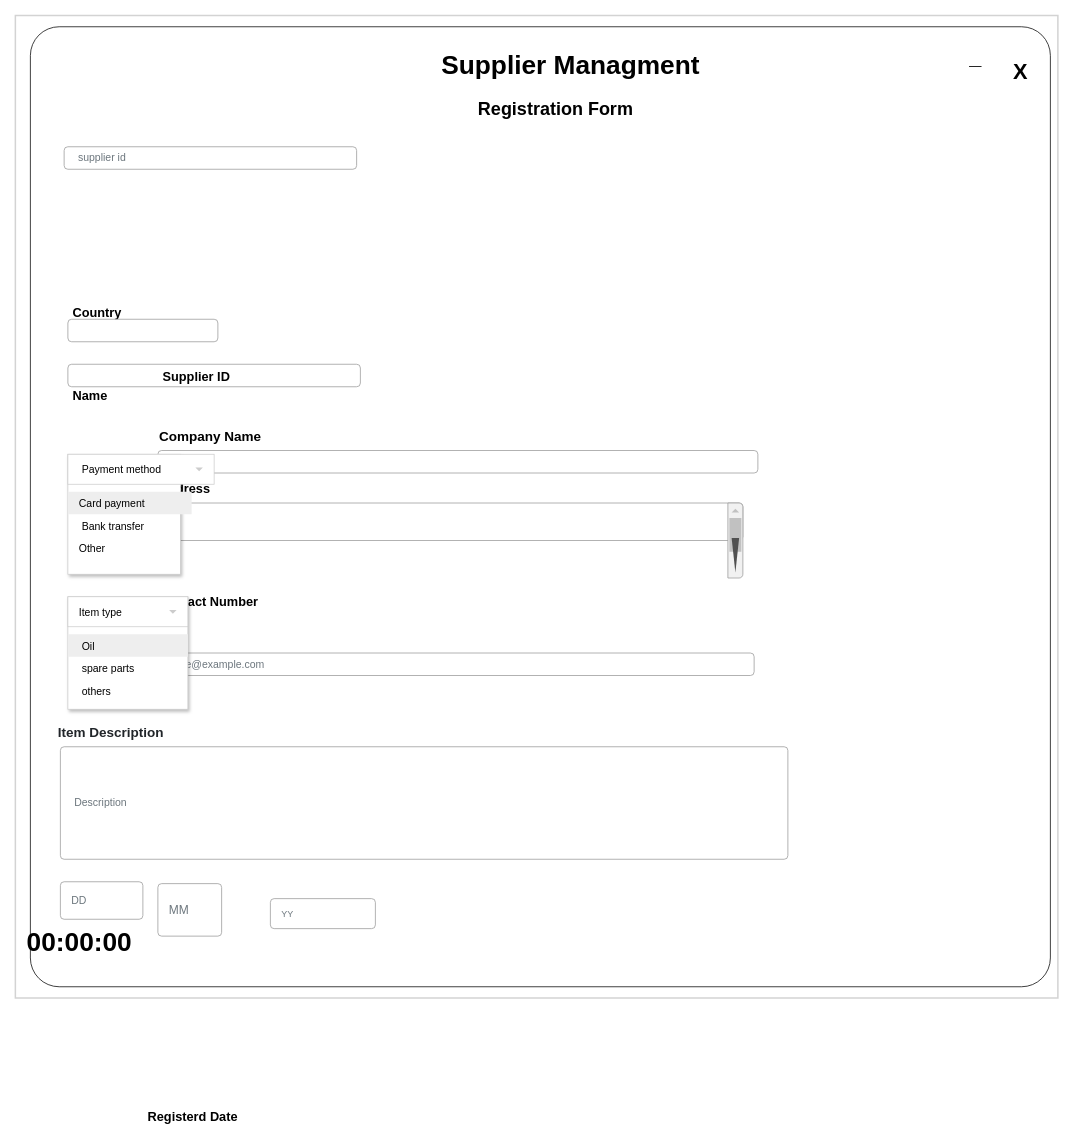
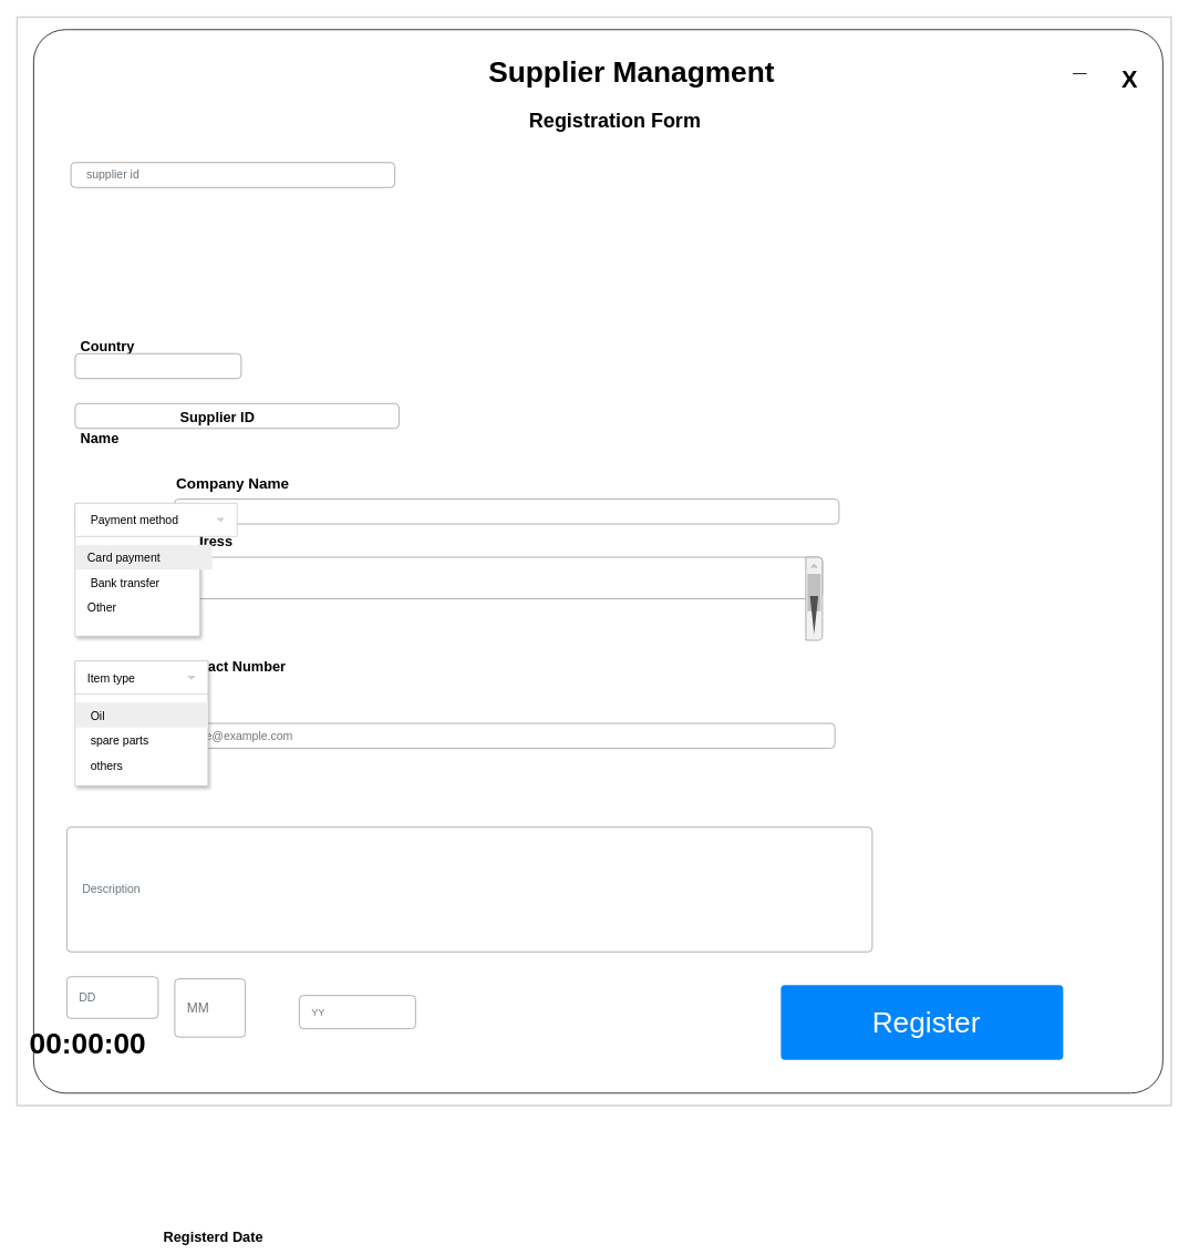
  <mxCell id="0" />
  <mxCell id="1" parent="0" />
  <mxCell id="2" value="&lt;span style=&quot;font-size: 35px&quot;&gt;Supplier Managment&lt;/span&gt;" style="text;strokeColor=none;fillColor=none;html=1;fontSize=24;fontStyle=1;verticalAlign=middle;align=center;rounded=1;" parent="1" vertex="1"><mxGeometry x="810" y="1096.5" width="100" height="40" as="geometry" /></mxCell>
  <mxCell id="3" value="" style="rounded=1;whiteSpace=wrap;html=1;arcSize=3;" parent="1" vertex="1"><mxGeometry x="40" y="35" width="1360" height="1280" as="geometry" /></mxCell>
  <mxCell id="4" value="&lt;span style=&quot;font-size: 35px&quot;&gt;Supplier Managment&lt;/span&gt;" style="text;strokeColor=none;fillColor=none;html=1;fontSize=24;fontStyle=1;verticalAlign=middle;align=center;rounded=1;" parent="1" vertex="1"><mxGeometry x="710" y="65" width="100" height="40" as="geometry" /></mxCell>
  <mxCell id="5" value="&lt;span style=&quot;font-size: 29px&quot;&gt;_&lt;/span&gt;" style="text;strokeColor=none;fillColor=none;html=1;fontSize=24;fontStyle=1;verticalAlign=middle;align=center;rounded=1;" parent="1" vertex="1"><mxGeometry x="1250" y="55" width="100" height="40" as="geometry" /></mxCell>
  <mxCell id="6" value="&lt;font style=&quot;font-size: 29px&quot;&gt;X&lt;/font&gt;" style="text;strokeColor=none;fillColor=none;html=1;fontSize=24;fontStyle=1;verticalAlign=middle;align=center;rounded=1;" parent="1" vertex="1"><mxGeometry x="1310" y="75" width="100" height="40" as="geometry" /></mxCell>
  <mxCell id="7" value="Registration Form" style="text;strokeColor=none;fillColor=none;html=1;fontSize=24;fontStyle=1;verticalAlign=middle;align=center;" parent="1" vertex="1"><mxGeometry x="690" y="125" width="100" height="40" as="geometry" /></mxCell>
  <mxCell id="8" value=" Country" style="fillColor=none;strokeColor=none;align=left;fontSize=17;fontStyle=1" parent="1" vertex="1"><mxGeometry x="90" y="395" width="260" height="40" as="geometry" /></mxCell>
  <mxCell id="9" value="&amp;nbsp;" style="html=1;shadow=0;dashed=0;shape=mxgraph.bootstrap.rrect;rSize=5;fillColor=none;strokeColor=#999999;align=left;spacing=15;fontSize=14;fontColor=#6C767D;" parent="1" vertex="1"><mxGeometry width="800" height="30" relative="1" as="geometry"><mxPoint x="210" y="600" as="offset" /></mxGeometry></mxCell>
  <mxCell id="10" value=" Supplier ID" style="fillColor=none;strokeColor=none;align=left;fontSize=17;fontStyle=1" parent="1" vertex="1"><mxGeometry width="260" height="40" relative="1" as="geometry"><mxPoint x="210" y="480" as="offset" /></mxGeometry></mxCell>
  <mxCell id="11" value=" Registerd Date" style="fillColor=none;strokeColor=none;align=left;fontSize=17;fontStyle=1" parent="1" vertex="1"><mxGeometry width="260" height="40" relative="1" as="geometry"><mxPoint x="190" y="1467.5" as="offset" /></mxGeometry></mxCell>
  <mxCell id="12" value=" Company Name" style="fillColor=none;strokeColor=none;align=left;fontSize=18;fontStyle=1" parent="1" vertex="1"><mxGeometry width="260" height="40" relative="1" as="geometry"><mxPoint x="205" y="560" as="offset" /></mxGeometry></mxCell>
  <mxCell id="13" value=" Name" style="fillColor=none;strokeColor=none;align=left;fontSize=17;fontStyle=1" parent="1" vertex="1"><mxGeometry x="90" y="505" width="260" height="40" as="geometry" /></mxCell>
  <mxCell id="14" value="name@example.com" style="html=1;shadow=0;dashed=0;shape=mxgraph.bootstrap.rrect;rSize=5;fillColor=none;strokeColor=#999999;align=left;spacing=15;fontSize=14;fontColor=#6C767D;" parent="1" vertex="1"><mxGeometry width="800" height="30" relative="1" as="geometry"><mxPoint x="205" y="870" as="offset" /></mxGeometry></mxCell>
  <mxCell id="15" value="Address" style="fillColor=none;strokeColor=none;align=left;fontSize=17;fontStyle=1" parent="1" vertex="1"><mxGeometry width="260" height="40" relative="1" as="geometry"><mxPoint x="210" y="630" as="offset" /></mxGeometry></mxCell>
  <mxCell id="16" value="" style="html=1;shadow=0;dashed=0;shape=mxgraph.bootstrap.rrect;rSize=5;fillColor=none;strokeColor=#999999;align=left;spacing=15;fontSize=14;fontColor=#6C767D;" parent="1" vertex="1"><mxGeometry width="780" height="50" relative="1" as="geometry"><mxPoint x="210" y="670" as="offset" /></mxGeometry></mxCell>
  <mxCell id="17" value="" style="html=1;shadow=0;dashed=0;shape=mxgraph.bootstrap.rightButton;rSize=5;fillColor=#F1F1F1;strokeColor=#999999;" parent="16" vertex="1"><mxGeometry x="1" width="20" height="100" relative="1" as="geometry"><mxPoint x="-20" as="offset" /></mxGeometry></mxCell>
  <mxCell id="18" value="" style="fillColor=#C1C1C1;strokeColor=none;" parent="17" vertex="1"><mxGeometry width="16" height="45" relative="1" as="geometry"><mxPoint x="2" y="20" as="offset" /></mxGeometry></mxCell>
  <mxCell id="19" value="" style="shape=triangle;direction=north;fillColor=#C1C1C1;strokeColor=none;perimeter=none;" parent="17" vertex="1"><mxGeometry width="10" height="5" relative="1" as="geometry"><mxPoint x="5" y="7.5" as="offset" /></mxGeometry></mxCell>
  <mxCell id="20" value="" style="shape=triangle;direction=south;fillColor=#505050;strokeColor=none;perimeter=none;" parent="17" vertex="1"><mxGeometry y="1" width="10" height="46" relative="1" as="geometry"><mxPoint x="5" y="-53.5" as="offset" /></mxGeometry></mxCell>
  <mxCell id="21" value=" Contact Number" style="fillColor=none;strokeColor=none;align=left;fontSize=17;fontStyle=1" parent="1" vertex="1"><mxGeometry width="260" height="40" relative="1" as="geometry"><mxPoint x="205" y="780" as="offset" /></mxGeometry></mxCell>
  <mxCell id="22" value="&amp;nbsp;supplier id" style="html=1;shadow=0;dashed=0;shape=mxgraph.bootstrap.rrect;rSize=5;fillColor=none;strokeColor=#999999;align=left;spacing=15;fontSize=14;fontColor=#6C767D;" parent="1" vertex="1"><mxGeometry x="85" y="195" width="390" height="30" as="geometry" /></mxCell>
  <mxCell id="23" value="YY" style="html=1;shadow=0;dashed=0;shape=mxgraph.bootstrap.rrect;rSize=5;fillColor=none;strokeColor=#999999;align=left;spacing=15;fontSize=12;fontColor=#6C767D;" parent="1" vertex="1"><mxGeometry x="360" y="1197.5" width="140" height="40" as="geometry" /></mxCell>
  <mxCell id="24" value="DD" style="html=1;shadow=0;dashed=0;shape=mxgraph.bootstrap.rrect;rSize=5;fillColor=none;strokeColor=#999999;align=left;spacing=15;fontSize=14;fontColor=#6C767D;" parent="1" vertex="1"><mxGeometry x="80" y="1175" width="110" height="50" as="geometry" /></mxCell>
- <mxCell id="25" value=" Item Description" style="fillColor=none;strokeColor=none;align=left;fontSize=18;fontColor=#212529;fontStyle=1" parent="1" vertex="1"><mxGeometry x="70" y="955" width="200" height="40" as="geometry" /></mxCell>
  <mxCell id="26" value="MM" style="html=1;shadow=0;dashed=0;shape=mxgraph.bootstrap.rrect;rSize=5;fillColor=none;strokeColor=#999999;align=left;spacing=15;fontSize=16;fontColor=#6C767D;" parent="1" vertex="1"><mxGeometry x="210" y="1177.5" width="85" height="70" as="geometry" /></mxCell>
  <mxCell id="27" value="&amp;nbsp;" style="html=1;shadow=0;dashed=0;shape=mxgraph.bootstrap.rrect;rSize=5;fillColor=#ffffff;strokeColor=#999999;align=left;spacing=15;fontSize=14;fontColor=#6C767D;" parent="1" vertex="1"><mxGeometry x="90" y="425" width="200" height="30" as="geometry" /></mxCell>
+ <mxCell id="28" value="&lt;font style=&quot;font-size: 35px&quot;&gt;&amp;nbsp;Register&lt;/font&gt;" style="html=1;shadow=0;dashed=0;shape=mxgraph.bootstrap.rrect;rSize=5;fillColor=#0085FC;strokeColor=none;align=center;spacing=15;fontSize=14;fontColor=#ffffff;" parent="1" vertex="1"><mxGeometry x="940" y="1185" width="340" height="90" as="geometry" /></mxCell>
  <mxCell id="29" value="&amp;nbsp;Description" style="html=1;shadow=0;dashed=0;shape=mxgraph.bootstrap.rrect;rSize=5;fillColor=none;strokeColor=#999999;align=left;spacing=15;fontSize=14;fontColor=#6C767D;" parent="1" vertex="1"><mxGeometry x="80" y="995" width="970" height="150" as="geometry" /></mxCell>
  <mxCell id="30" value="&amp;nbsp;" style="html=1;shadow=0;dashed=0;shape=mxgraph.bootstrap.rrect;rSize=5;fillColor=none;strokeColor=#999999;align=left;spacing=15;fontSize=14;fontColor=#6C767D;" parent="1" vertex="1"><mxGeometry x="90" y="485" width="390" height="30" as="geometry" /></mxCell>
  <mxCell id="31" value="" style="dashed=0;align=center;fontSize=12;shape=rect;fillColor=#ffffff;strokeColor=#cccccc;shadow=1;" parent="1" vertex="1"><mxGeometry x="90" y="605" width="150" height="160" as="geometry" /></mxCell>
  <mxCell id="32" value=" Payment method" style="shape=rect;fontColor=#000000;verticalAlign=middle;spacingLeft=13;fontSize=14;strokeColor=#cccccc;align=left;resizeWidth=1;" parent="31" vertex="1"><mxGeometry width="195" height="40" relative="1" as="geometry" /></mxCell>
  <mxCell id="33" value="" style="dashed=0;html=1;shape=mxgraph.gmdl.triangle;fillColor=#cccccc;strokeColor=none;" parent="32" vertex="1"><mxGeometry x="1" y="0.5" width="10" height="5" relative="1" as="geometry"><mxPoint x="-25" y="-2.5" as="offset" /></mxGeometry></mxCell>
  <mxCell id="34" value="Card payment" style="shape=rect;align=left;fontColor=#000000;verticalAlign=middle;spacingLeft=13;fontSize=14;fillColor=#eeeeee;strokeColor=none;resizeWidth=1;" parent="31" vertex="1"><mxGeometry width="165" height="30" relative="1" as="geometry"><mxPoint y="50" as="offset" /></mxGeometry></mxCell>
  <mxCell id="35" value=" Bank transfer" style="text;fontColor=#000000;verticalAlign=middle;spacingLeft=13;fontSize=14;resizeWidth=1;" parent="31" vertex="1"><mxGeometry width="165" height="30" relative="1" as="geometry"><mxPoint y="80" as="offset" /></mxGeometry></mxCell>
  <mxCell id="36" value="Other" style="text;fontColor=#000000;verticalAlign=middle;spacingLeft=13;fontSize=14;resizeWidth=1;" parent="31" vertex="1"><mxGeometry width="150" height="30" relative="1" as="geometry"><mxPoint y="110" as="offset" /></mxGeometry></mxCell>
  <mxCell id="37" value="" style="dashed=0;align=center;fontSize=12;shape=rect;fillColor=#ffffff;strokeColor=#cccccc;shadow=1;" parent="1" vertex="1"><mxGeometry x="90" y="795" width="160" height="150" as="geometry" /></mxCell>
  <mxCell id="38" value="Item type" style="shape=rect;fontColor=#000000;verticalAlign=middle;spacingLeft=13;fontSize=14;strokeColor=#cccccc;align=left;resizeWidth=1;" parent="37" vertex="1"><mxGeometry width="160" height="40" relative="1" as="geometry" /></mxCell>
  <mxCell id="39" value="" style="dashed=0;html=1;shape=mxgraph.gmdl.triangle;fillColor=#cccccc;strokeColor=none;" parent="38" vertex="1"><mxGeometry x="1" y="0.5" width="10" height="5" relative="1" as="geometry"><mxPoint x="-25" y="-2.5" as="offset" /></mxGeometry></mxCell>
  <mxCell id="40" value=" Oil" style="shape=rect;align=left;fontColor=#000000;verticalAlign=middle;spacingLeft=13;fontSize=14;fillColor=#eeeeee;strokeColor=none;resizeWidth=1;" parent="37" vertex="1"><mxGeometry width="160" height="30" relative="1" as="geometry"><mxPoint y="50" as="offset" /></mxGeometry></mxCell>
  <mxCell id="41" value=" spare parts" style="text;fontColor=#000000;verticalAlign=middle;spacingLeft=13;fontSize=14;resizeWidth=1;" parent="37" vertex="1"><mxGeometry width="160" height="30" relative="1" as="geometry"><mxPoint y="80" as="offset" /></mxGeometry></mxCell>
  <mxCell id="42" value=" others" style="text;fontColor=#000000;verticalAlign=middle;spacingLeft=13;fontSize=14;resizeWidth=1;" parent="37" vertex="1"><mxGeometry width="160" height="30" relative="1" as="geometry"><mxPoint y="110" as="offset" /></mxGeometry></mxCell>
  <mxCell id="43" value="&lt;font style=&quot;font-size: 35px&quot;&gt;00:00:00&lt;/font&gt;" style="text;strokeColor=none;fillColor=none;html=1;fontSize=24;fontStyle=1;verticalAlign=middle;align=center;rounded=1;" parent="1" vertex="1"><mxGeometry x="55" y="1235" width="100" height="40" as="geometry" /></mxCell>
  <mxCell id="44" style="edgeStyle=orthogonalEdgeStyle;rounded=0;orthogonalLoop=1;jettySize=auto;html=1;exitX=0.5;exitY=1;exitDx=0;exitDy=0;fontSize=17;" parent="1" edge="1"><mxGeometry relative="1" as="geometry"><mxPoint x="710" y="1325" as="sourcePoint" /><mxPoint x="710" y="1325" as="targetPoint" /></mxGeometry></mxCell>
  <mxCell id="45" value="" style="rounded=0;whiteSpace=wrap;html=1;fillColor=none;strokeColor=#d3d3d3;strokeWidth=2;" parent="1" vertex="1"><mxGeometry x="20" y="20" width="1390" height="1310" as="geometry" /></mxCell>
